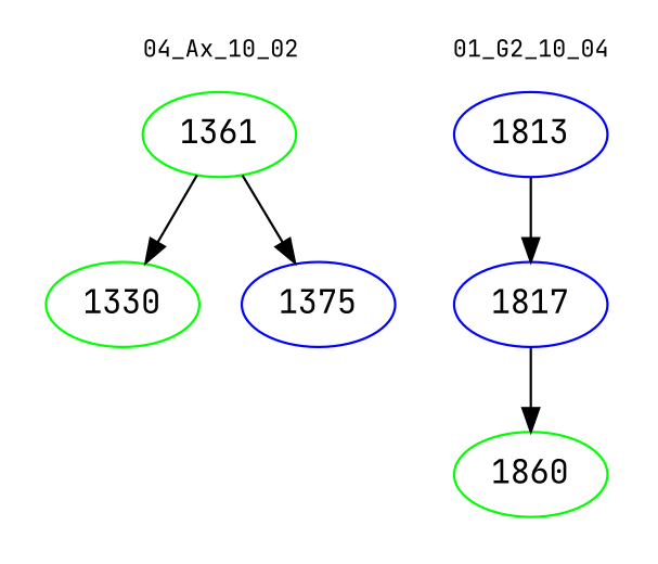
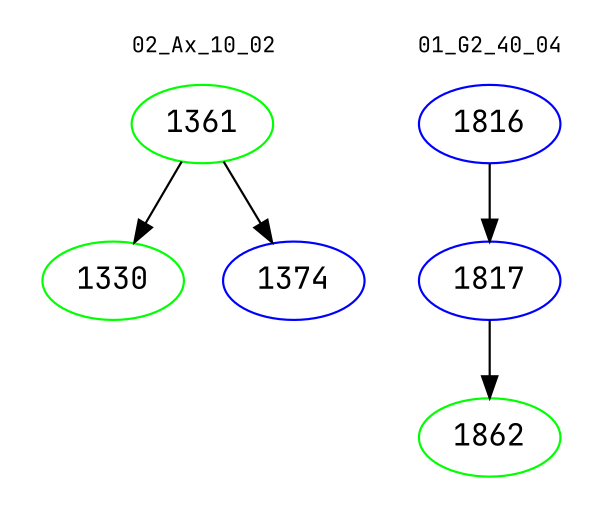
  digraph {
    fontname="JetBrains Mono"
    node [color=green fontname="JetBrains Mono"]
    edge [color=black fontname="JetBrains Mono"]
    n1 [label=1361]
    n2 [label=1330]
-   n3 [color=blue label=1375]
+   n3 [color=blue label=1374]
    n4 [color=blue label=1817]
-   n5 [color=blue label=1813]
-   n6 [label=1860]
+   n5 [color=blue label=1816]
+   n6 [label=1862]
    subgraph cluster_1 {
      color=white
      fontsize=10
-     label="04_Ax_10_02"
+     label="02_Ax_10_02"
      n1
      n2
      n3
    }
    subgraph cluster_2 {
      color=white
      fontsize=10
-     label="01_G2_10_04"
+     label="01_G2_40_04"
      n4
      n5
      n6
    }
    n1 -> n2
    n1 -> n3
    n4 -> n6
    n5 -> n4
  }
